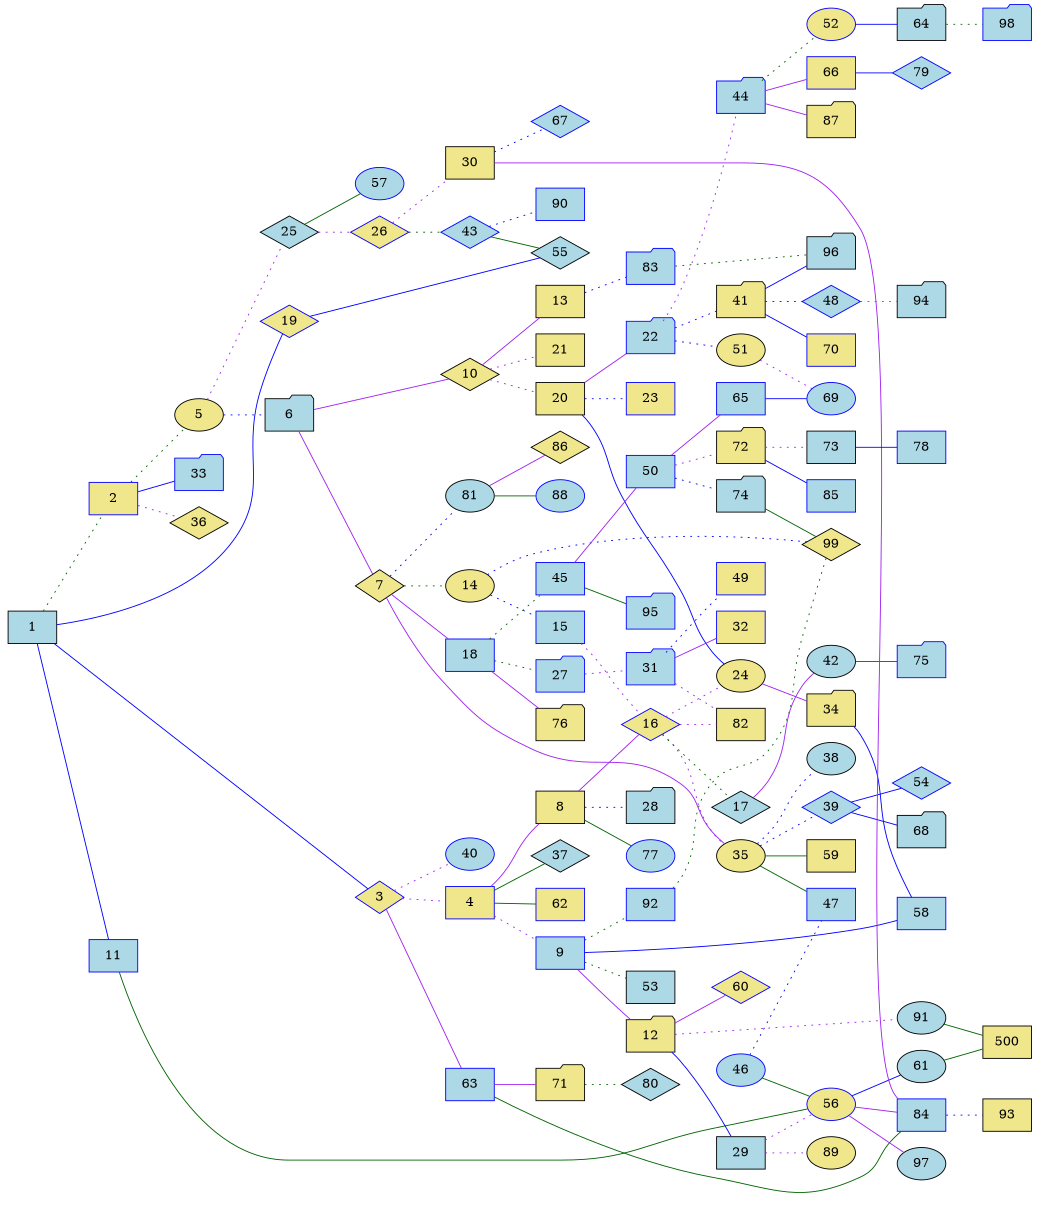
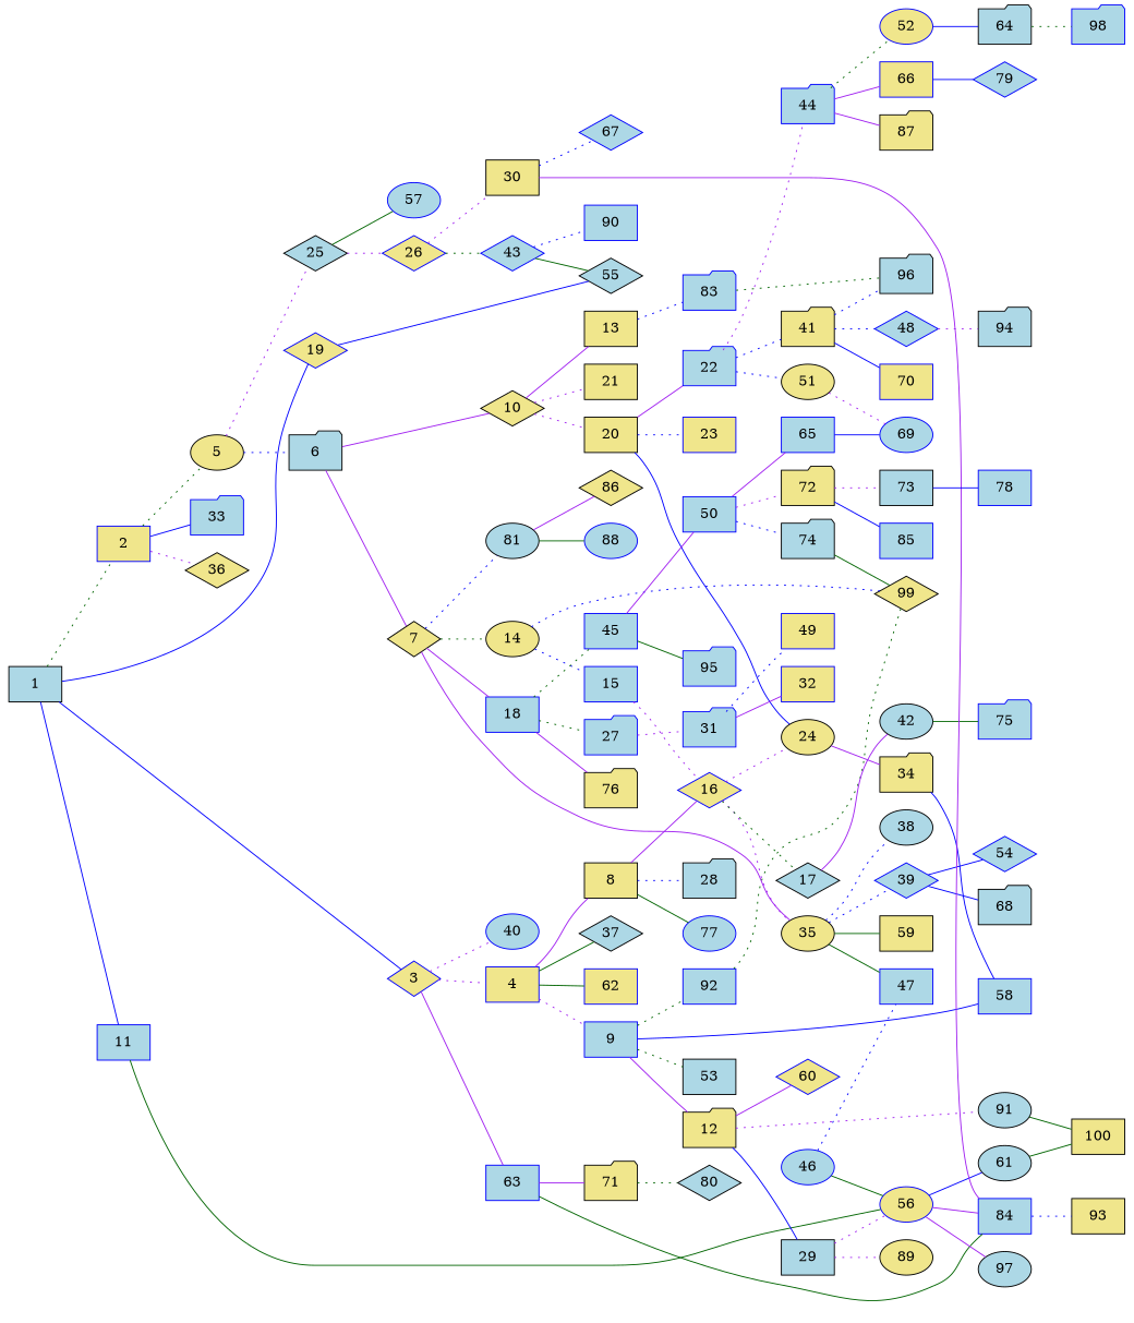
  graph {
    rankdir=LR
    node [color=blue fillcolor=lightblue shape=box style=filled]
    edge [color=purple style=solid]
    1 [color=black]
    2 [fillcolor=khaki]
    3 [fillcolor=khaki shape=diamond]
    11
    19 [fillcolor=khaki shape=diamond]
    5 [color=black fillcolor=khaki shape=ellipse]
    33 [shape=folder]
    36 [color=black fillcolor=khaki shape=diamond]
    4 [fillcolor=khaki]
    40 [shape=ellipse]
    63
    56 [fillcolor=khaki shape=ellipse]
    55 [color=black shape=diamond]
    6 [color=black shape=folder]
    25 [color=black shape=diamond]
    8 [color=black fillcolor=khaki]
    9
    37 [color=black shape=diamond]
    62 [fillcolor=khaki]
    84
    71 [color=black fillcolor=khaki shape=folder]
    16 [fillcolor=khaki shape=diamond]
    28 [color=black shape=folder]
    77 [shape=ellipse]
    12 [color=black fillcolor=khaki shape=folder]
    53 [color=black]
    58
    92
    7 [color=black fillcolor=khaki shape=diamond]
    10 [color=black fillcolor=khaki shape=diamond]
    26 [fillcolor=khaki shape=diamond]
    57 [shape=ellipse]
    46 [shape=ellipse]
    47
    14 [color=black fillcolor=khaki shape=ellipse]
    18
    35 [color=black fillcolor=khaki shape=ellipse]
    81 [color=black shape=ellipse]
    13 [color=black fillcolor=khaki]
    20 [color=black fillcolor=khaki]
    21 [color=black fillcolor=khaki]
    15
    99 [color=black fillcolor=khaki shape=diamond]
    27 [shape=folder]
    45
    76 [color=black fillcolor=khaki shape=folder]
    38 [color=black shape=ellipse]
    39 [shape=diamond]
    59 [color=black fillcolor=khaki]
    86 [color=black fillcolor=khaki shape=diamond]
    88 [shape=ellipse]
    17 [color=black shape=diamond]
    24 [color=black fillcolor=khaki shape=ellipse]
-   82 [color=black fillcolor=khaki]
    29 [color=black]
    60 [fillcolor=khaki shape=diamond]
    91 [color=black shape=ellipse]
    83 [shape=folder]
    22 [shape=folder]
    23 [fillcolor=khaki]
    61 [color=black shape=ellipse]
    97 [color=black shape=ellipse]
    89 [color=black fillcolor=khaki shape=ellipse]
-   100 [color=black fillcolor=khaki label=500]
+   100 [color=black fillcolor=khaki]
    96 [color=black shape=folder]
    42 [color=black shape=ellipse]
    34 [color=black fillcolor=khaki shape=folder]
    75 [shape=folder]
    31 [shape=folder]
    50
    95 [shape=folder]
    41 [color=black fillcolor=khaki shape=folder]
    44 [shape=folder]
    51 [color=black fillcolor=khaki shape=ellipse]
    48 [shape=diamond]
    70 [fillcolor=khaki]
    52 [fillcolor=khaki shape=ellipse]
    66 [fillcolor=khaki]
    87 [color=black fillcolor=khaki shape=folder]
    69 [shape=ellipse]
    30 [color=black fillcolor=khaki]
    43 [shape=diamond]
    67 [shape=diamond]
    90
    32 [fillcolor=khaki]
    49 [fillcolor=khaki]
    93 [color=black fillcolor=khaki]
    54 [shape=diamond]
    68 [color=black shape=folder]
    94 [color=black shape=folder]
    64 [color=black shape=folder]
    79 [shape=diamond]
    65
    72 [color=black fillcolor=khaki shape=folder]
    74 [color=black shape=folder]
    73 [color=black]
    85
    98 [shape=folder]
    80 [color=black shape=diamond]
    78
    1 -- 2 [color=darkgreen style=dotted]
    1 -- 3 [color=blue]
    1 -- 11 [color=blue]
    1 -- 19 [color=blue]
    2 -- 5 [color=darkgreen style=dotted]
    2 -- 33 [color=blue]
    2 -- 36 [style=dotted]
    3 -- 4 [style=dotted]
    3 -- 40 [style=dotted]
    3 -- 63
    11 -- 56 [color=darkgreen]
    19 -- 55 [color=blue]
    5 -- 6 [color=blue style=dotted]
    5 -- 25 [style=dotted]
    4 -- 8
    4 -- 9 [style=dotted]
    4 -- 37 [color=darkgreen]
    4 -- 62 [color=darkgreen]
    63 -- 84 [color=darkgreen]
    63 -- 71
    56 -- 84
    56 -- 61 [color=blue]
    56 -- 97
    6 -- 7
    6 -- 10
    25 -- 26 [style=dotted]
    25 -- 57 [color=darkgreen]
    8 -- 16
    8 -- 28 [color=blue style=dotted]
    8 -- 77 [color=darkgreen]
    9 -- 12
    9 -- 53 [color=darkgreen style=dotted]
    9 -- 58 [color=blue]
    9 -- 92 [color=darkgreen style=dotted]
    84 -- 93 [color=blue style=dotted]
    71 -- 80 [color=darkgreen style=dotted]
    16 -- 35 [style=dotted]
    16 -- 17 [color=darkgreen style=dotted]
    16 -- 24 [style=dotted]
-   16 -- 82 [style=dotted]
    12 -- 29 [color=blue]
    12 -- 60
    12 -- 91 [style=dotted]
    92 -- 99 [color=darkgreen style=dotted]
    7 -- 14 [color=darkgreen style=dotted]
    7 -- 18
    7 -- 35
    7 -- 81 [color=blue style=dotted]
    10 -- 13
    10 -- 20 [style=dotted]
    10 -- 21 [style=dotted]
    26 -- 30 [style=dotted]
    26 -- 43 [color=darkgreen style=dotted]
    46 -- 56 [color=darkgreen]
    46 -- 47 [color=blue style=dotted]
    14 -- 15 [color=blue style=dotted]
    14 -- 99 [color=blue style=dotted]
    18 -- 27 [color=darkgreen style=dotted]
    18 -- 45 [color=darkgreen style=dotted]
    18 -- 76
    35 -- 47 [color=darkgreen]
    35 -- 38 [color=blue style=dotted]
    35 -- 39 [color=blue style=dotted]
    35 -- 59 [color=darkgreen]
    81 -- 86
    81 -- 88 [color=darkgreen]
    13 -- 83 [color=blue style=dotted]
    20 -- 24 [color=blue]
    20 -- 22
    20 -- 23 [color=blue style=dotted]
    15 -- 16 [style=dotted]
    27 -- 31 [style=dotted]
    45 -- 50
    45 -- 95 [color=darkgreen]
    39 -- 54 [color=blue]
    39 -- 68 [color=blue]
    17 -- 42
    24 -- 34
    29 -- 56 [style=dotted]
    29 -- 89 [style=dotted]
    91 -- 100 [color=darkgreen]
    83 -- 96 [color=darkgreen style=dotted]
    22 -- 41 [color=blue style=dotted]
    22 -- 44 [style=dotted]
    22 -- 51 [color=blue style=dotted]
    61 -- 100 [color=darkgreen]
    42 -- 75 [color=darkgreen]
    34 -- 58 [color=blue]
-   31 -- 82 [style=dotted]
    31 -- 32
    31 -- 49 [color=blue style=dotted]
    50 -- 65
    50 -- 72 [style=dotted]
    50 -- 74 [color=blue style=dotted]
-   41 -- 96 [color=blue]
+   41 -- 96 [color=blue style=dotted]
    41 -- 48 [color=blue style=dotted]
    41 -- 70 [color=blue]
    44 -- 52 [color=darkgreen style=dotted]
    44 -- 66
    44 -- 87
    51 -- 69 [style=dotted]
    48 -- 94 [style=dotted]
    52 -- 64 [color=blue]
    66 -- 79 [color=blue]
    30 -- 84
    30 -- 67 [color=blue style=dotted]
    43 -- 55 [color=darkgreen]
    43 -- 90 [color=blue style=dotted]
    64 -- 98 [color=darkgreen style=dotted]
    65 -- 69 [color=blue]
    72 -- 73 [style=dotted]
    72 -- 85 [color=blue]
    74 -- 99 [color=darkgreen]
    73 -- 78 [color=blue]
  }
